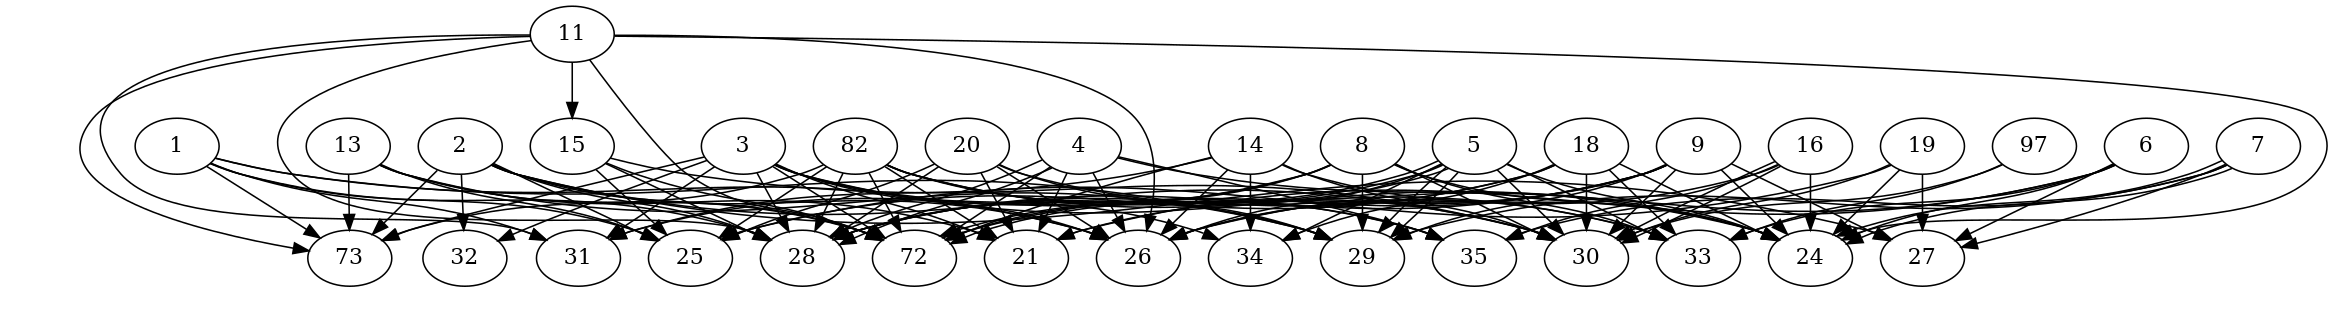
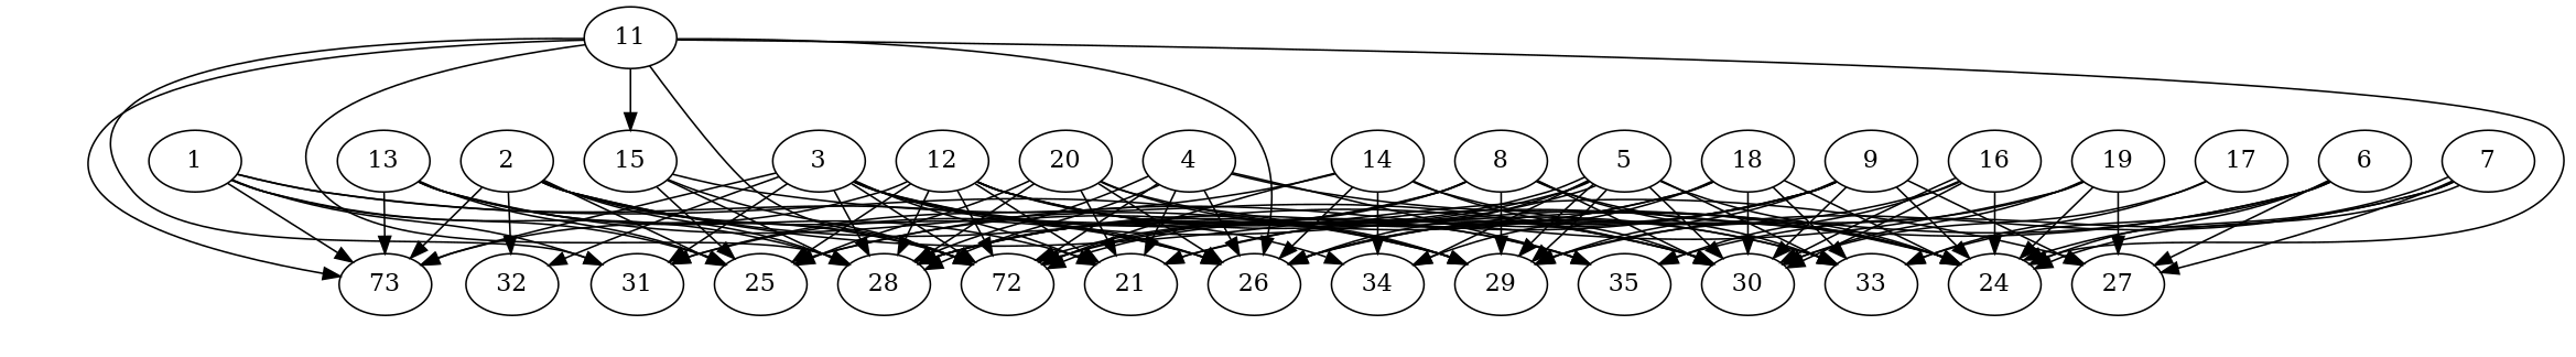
  digraph {
    node [alpha=0.12]
    1 [alpha=0.15 expect_size=24002560]
    n2 [alpha=0.18 expect_size=34388992 label=73]
    25 [alpha=0.03 expect_size=20279296]
    26 [alpha=0.02 expect_size=24387584]
    28 [alpha=0.10 expect_size=26376192]
    29 [alpha=0.09 expect_size=49178624]
    31 [alpha=0.09 expect_size=35038208]
    2 [alpha=0.14 expect_size=8642560]
    n9 [alpha=0.18 expect_size=21864448 label=72]
    27 [alpha=0.06 expect_size=27881472]
    30 [alpha=0.09 expect_size=40560640]
    32 [alpha=0.06 expect_size=51374080]
    3 [alpha=0.17 expect_size=27423744]
    21 [alpha=0.07 expect_size=6001664]
    24 [alpha=0.06 expect_size=44427264]
    34 [alpha=0.04 expect_size=40442880]
    35 [alpha=0.15 expect_size=6503424]
    4 [expect_size=23575552]
    5 [expect_size=26758144]
    33 [expect_size=45782016]
    6 [alpha=0.19 expect_size=11578368]
    7 [alpha=0.04 expect_size=15378432]
    8 [alpha=0.17 expect_size=5517312]
    9 [expect_size=39647232]
    11 [alpha=0.07 expect_size=7476224]
    15 [alpha=0.02 expect_size=48983040]
-   12 [alpha=0.05 expect_size=42342400 label=82]
+   12 [alpha=0.05 expect_size=42342400]
    13 [alpha=0.04 expect_size=28191744]
    14 [alpha=0.10 expect_size=20340736]
    16 [alpha=0.01 expect_size=30540800]
-   17 [alpha=0.19 expect_size=29108224 label=97]
+   17 [alpha=0.19 expect_size=29108224]
    18 [alpha=0.10 expect_size=38460416]
    19 [alpha=0.16 expect_size=31974400]
    20 [alpha=0.18 expect_size=13265920]
    1 -> n2
    1 -> 25
    1 -> 26
    1 -> 28
    1 -> 29
    1 -> 31
    2 -> n2
    2 -> 25
    2 -> 26
    2 -> 28
    2 -> n9
    2 -> 27
    2 -> 30
    2 -> 32
    3 -> n2
    3 -> 26
    3 -> 28
    3 -> 31
    3 -> n9
    3 -> 32
    3 -> 21
    3 -> 24
    3 -> 34
    3 -> 35
    4 -> 26
    4 -> 28
    4 -> 28
    4 -> n9
    4 -> 21
    4 -> 24
    4 -> 35
    5 -> 26
    5 -> 28
    5 -> 29
    5 -> 29
    5 -> n9
    5 -> n9
    5 -> 30
    5 -> 24
    5 -> 34
    5 -> 33
    6 -> 26
    6 -> 27
    6 -> 21
    6 -> 24
    6 -> 33
    7 -> 29
    7 -> 27
    7 -> 24
    7 -> 24
    7 -> 35
    8 -> 28
    8 -> 29
    8 -> 31
    8 -> n9
    8 -> 30
    8 -> 24
    8 -> 33
    9 -> 26
    9 -> 28
    9 -> 29
    9 -> n9
    9 -> 27
    9 -> 30
    9 -> 21
    9 -> 24
    11 -> n2
    11 -> 26
    11 -> 28
    11 -> 31
    11 -> n9
    11 -> 24
    11 -> 15
    15 -> 25
    15 -> 28
    15 -> n9
    15 -> 30
    12 -> n2
    12 -> 25
    12 -> 28
    12 -> 29
    12 -> n9
    12 -> 30
    12 -> 21
    12 -> 35
    12 -> 33
    13 -> n2
    13 -> 25
    13 -> 29
    13 -> n9
    13 -> 21
    14 -> 26
    14 -> 31
    14 -> n9
    14 -> 30
    14 -> 24
    14 -> 34
    16 -> 26
    16 -> 30
    16 -> 30
    16 -> 24
    16 -> 35
    17 -> 30
    17 -> 33
    18 -> 25
    18 -> 28
    18 -> 30
    18 -> 24
    18 -> 34
    18 -> 33
    19 -> 25
+   19 -> 29
    19 -> 27
    19 -> 30
    19 -> 24
    20 -> 25
    20 -> 26
    20 -> 28
    20 -> 29
    20 -> 21
    20 -> 33
  }
